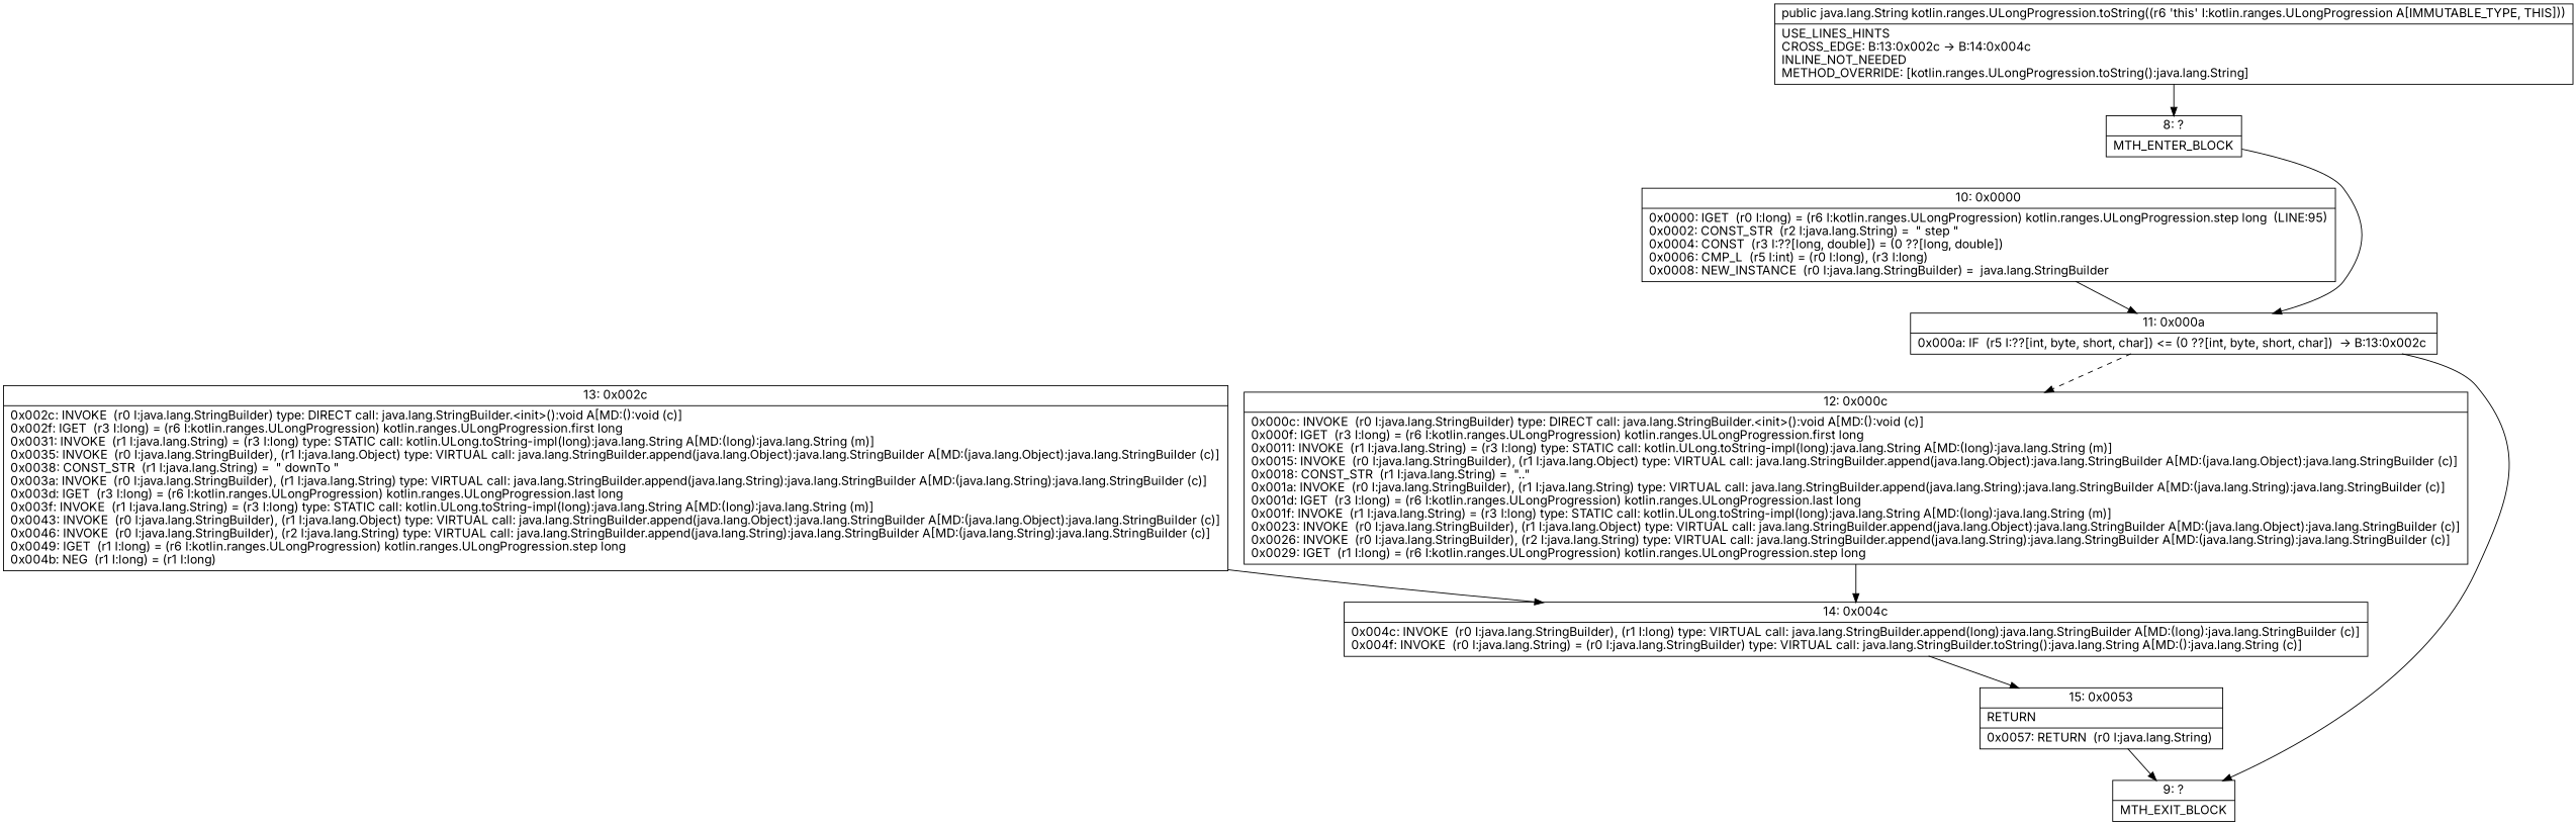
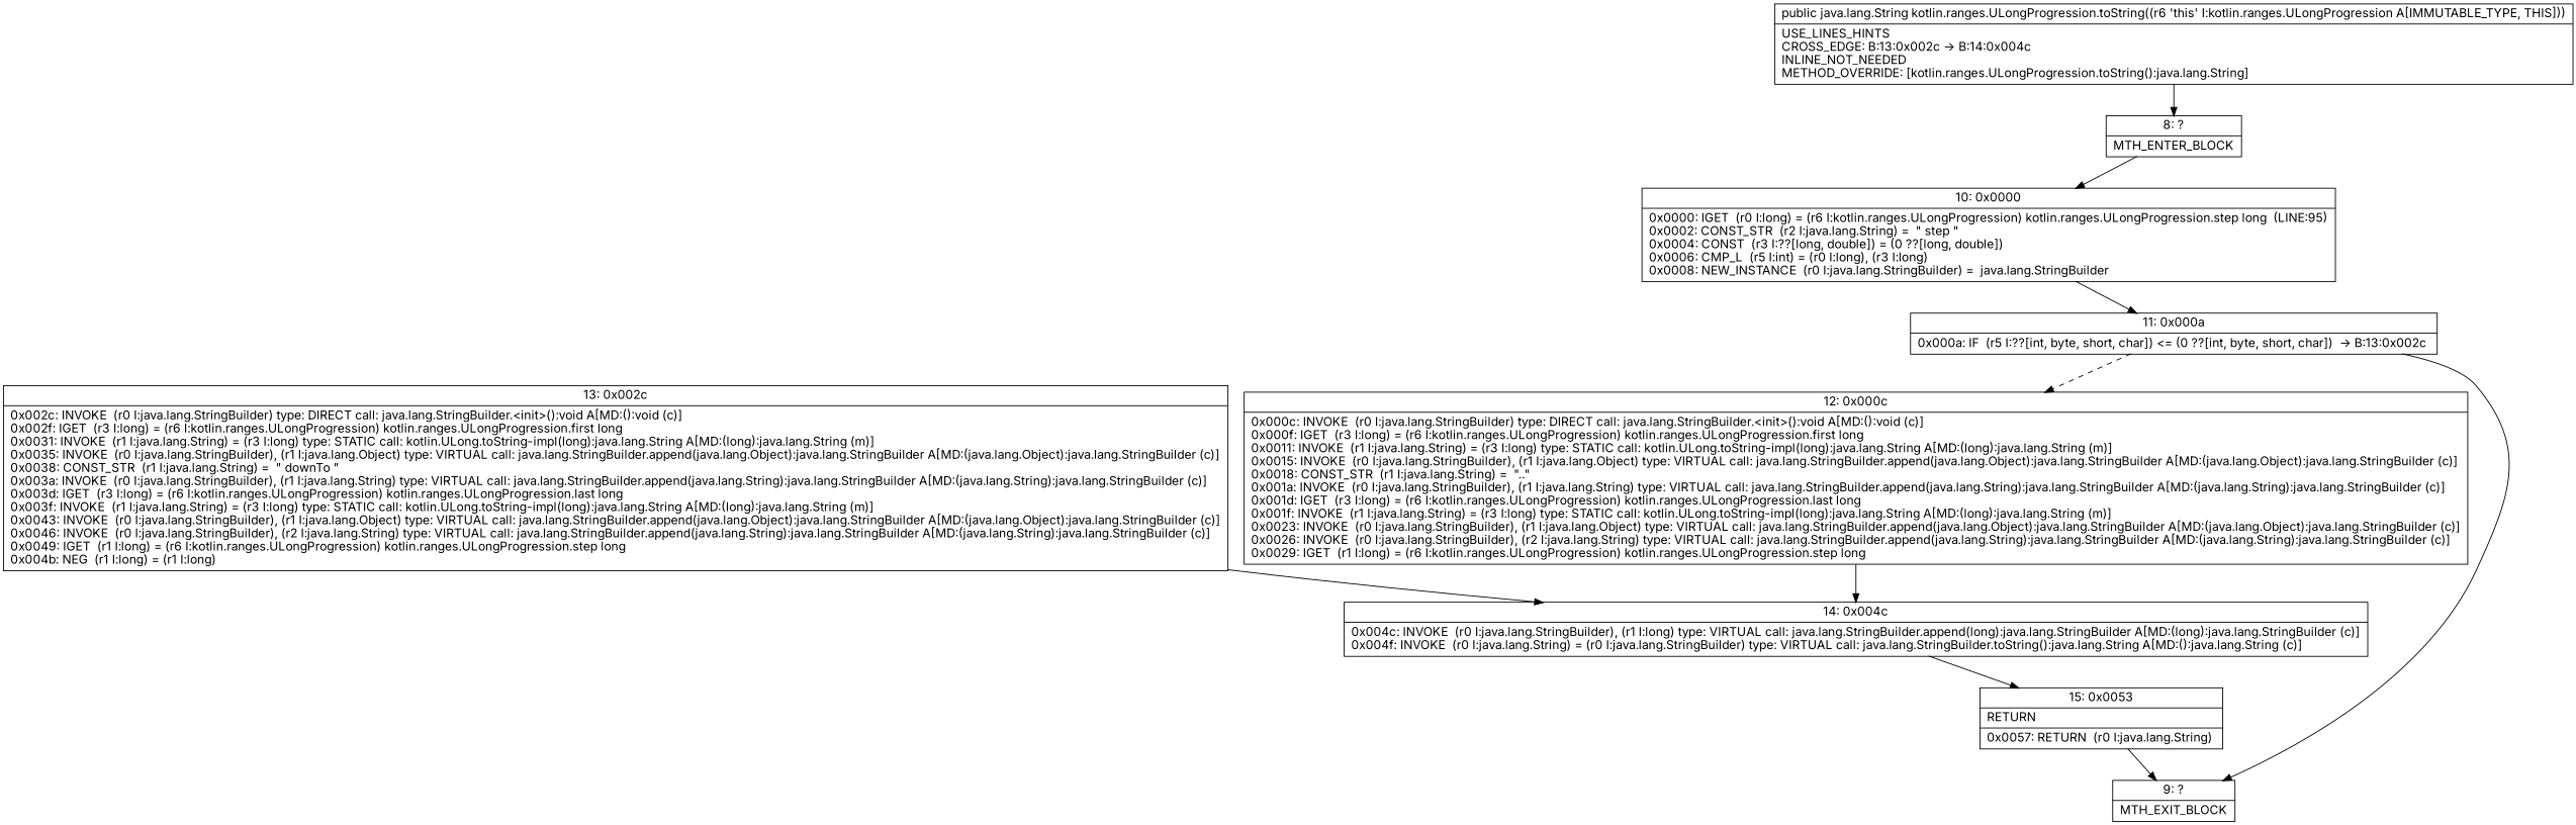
  digraph {
    fontname=Inter
    node [fontname=Inter shape=record]
    edge [fontname=Inter]
    n1 [label="{8\:\ ?|MTH_ENTER_BLOCK\l}"]
    n2 [label="{10\:\ 0x0000|0x0000: IGET  (r0 I:long) = (r6 I:kotlin.ranges.ULongProgression) kotlin.ranges.ULongProgression.step long  (LINE:95)\l0x0002: CONST_STR  (r2 I:java.lang.String) =  \" step \" \l0x0004: CONST  (r3 I:??[long, double]) = (0 ??[long, double]) \l0x0006: CMP_L  (r5 I:int) = (r0 I:long), (r3 I:long) \l0x0008: NEW_INSTANCE  (r0 I:java.lang.StringBuilder) =  java.lang.StringBuilder \l}"]
    n3 [label="{11\:\ 0x000a|0x000a: IF  (r5 I:??[int, byte, short, char]) \<= (0 ??[int, byte, short, char])  \-\> B:13:0x002c \l}"]
    n4 [label="{12\:\ 0x000c|0x000c: INVOKE  (r0 I:java.lang.StringBuilder) type: DIRECT call: java.lang.StringBuilder.\<init\>():void A[MD:():void (c)]\l0x000f: IGET  (r3 I:long) = (r6 I:kotlin.ranges.ULongProgression) kotlin.ranges.ULongProgression.first long \l0x0011: INVOKE  (r1 I:java.lang.String) = (r3 I:long) type: STATIC call: kotlin.ULong.toString\-impl(long):java.lang.String A[MD:(long):java.lang.String (m)]\l0x0015: INVOKE  (r0 I:java.lang.StringBuilder), (r1 I:java.lang.Object) type: VIRTUAL call: java.lang.StringBuilder.append(java.lang.Object):java.lang.StringBuilder A[MD:(java.lang.Object):java.lang.StringBuilder (c)]\l0x0018: CONST_STR  (r1 I:java.lang.String) =  \"..\" \l0x001a: INVOKE  (r0 I:java.lang.StringBuilder), (r1 I:java.lang.String) type: VIRTUAL call: java.lang.StringBuilder.append(java.lang.String):java.lang.StringBuilder A[MD:(java.lang.String):java.lang.StringBuilder (c)]\l0x001d: IGET  (r3 I:long) = (r6 I:kotlin.ranges.ULongProgression) kotlin.ranges.ULongProgression.last long \l0x001f: INVOKE  (r1 I:java.lang.String) = (r3 I:long) type: STATIC call: kotlin.ULong.toString\-impl(long):java.lang.String A[MD:(long):java.lang.String (m)]\l0x0023: INVOKE  (r0 I:java.lang.StringBuilder), (r1 I:java.lang.Object) type: VIRTUAL call: java.lang.StringBuilder.append(java.lang.Object):java.lang.StringBuilder A[MD:(java.lang.Object):java.lang.StringBuilder (c)]\l0x0026: INVOKE  (r0 I:java.lang.StringBuilder), (r2 I:java.lang.String) type: VIRTUAL call: java.lang.StringBuilder.append(java.lang.String):java.lang.StringBuilder A[MD:(java.lang.String):java.lang.StringBuilder (c)]\l0x0029: IGET  (r1 I:long) = (r6 I:kotlin.ranges.ULongProgression) kotlin.ranges.ULongProgression.step long \l}"]
    n5 [label="{9\:\ ?|MTH_EXIT_BLOCK\l}"]
    n6 [label="{14\:\ 0x004c|0x004c: INVOKE  (r0 I:java.lang.StringBuilder), (r1 I:long) type: VIRTUAL call: java.lang.StringBuilder.append(long):java.lang.StringBuilder A[MD:(long):java.lang.StringBuilder (c)]\l0x004f: INVOKE  (r0 I:java.lang.String) = (r0 I:java.lang.StringBuilder) type: VIRTUAL call: java.lang.StringBuilder.toString():java.lang.String A[MD:():java.lang.String (c)]\l}"]
    n7 [label="{13\:\ 0x002c|0x002c: INVOKE  (r0 I:java.lang.StringBuilder) type: DIRECT call: java.lang.StringBuilder.\<init\>():void A[MD:():void (c)]\l0x002f: IGET  (r3 I:long) = (r6 I:kotlin.ranges.ULongProgression) kotlin.ranges.ULongProgression.first long \l0x0031: INVOKE  (r1 I:java.lang.String) = (r3 I:long) type: STATIC call: kotlin.ULong.toString\-impl(long):java.lang.String A[MD:(long):java.lang.String (m)]\l0x0035: INVOKE  (r0 I:java.lang.StringBuilder), (r1 I:java.lang.Object) type: VIRTUAL call: java.lang.StringBuilder.append(java.lang.Object):java.lang.StringBuilder A[MD:(java.lang.Object):java.lang.StringBuilder (c)]\l0x0038: CONST_STR  (r1 I:java.lang.String) =  \" downTo \" \l0x003a: INVOKE  (r0 I:java.lang.StringBuilder), (r1 I:java.lang.String) type: VIRTUAL call: java.lang.StringBuilder.append(java.lang.String):java.lang.StringBuilder A[MD:(java.lang.String):java.lang.StringBuilder (c)]\l0x003d: IGET  (r3 I:long) = (r6 I:kotlin.ranges.ULongProgression) kotlin.ranges.ULongProgression.last long \l0x003f: INVOKE  (r1 I:java.lang.String) = (r3 I:long) type: STATIC call: kotlin.ULong.toString\-impl(long):java.lang.String A[MD:(long):java.lang.String (m)]\l0x0043: INVOKE  (r0 I:java.lang.StringBuilder), (r1 I:java.lang.Object) type: VIRTUAL call: java.lang.StringBuilder.append(java.lang.Object):java.lang.StringBuilder A[MD:(java.lang.Object):java.lang.StringBuilder (c)]\l0x0046: INVOKE  (r0 I:java.lang.StringBuilder), (r2 I:java.lang.String) type: VIRTUAL call: java.lang.StringBuilder.append(java.lang.String):java.lang.StringBuilder A[MD:(java.lang.String):java.lang.StringBuilder (c)]\l0x0049: IGET  (r1 I:long) = (r6 I:kotlin.ranges.ULongProgression) kotlin.ranges.ULongProgression.step long \l0x004b: NEG  (r1 I:long) = (r1 I:long) \l}"]
    n8 [label="{15\:\ 0x0053|RETURN\l|0x0057: RETURN  (r0 I:java.lang.String) \l}"]
    n9 [label="{public java.lang.String kotlin.ranges.ULongProgression.toString((r6 'this' I:kotlin.ranges.ULongProgression A[IMMUTABLE_TYPE, THIS]))  | USE_LINES_HINTS\lCROSS_EDGE: B:13:0x002c \-\> B:14:0x004c\lINLINE_NOT_NEEDED\lMETHOD_OVERRIDE: [kotlin.ranges.ULongProgression.toString():java.lang.String]\l}"]
-   n1 -> n3
+   n1 -> n2
    n2 -> n3
    n3 -> n4 [style=dashed]
    n3 -> n5
    n4 -> n6
    n6 -> n8
    n7 -> n6
    n8 -> n5
    n9 -> n1
  }
